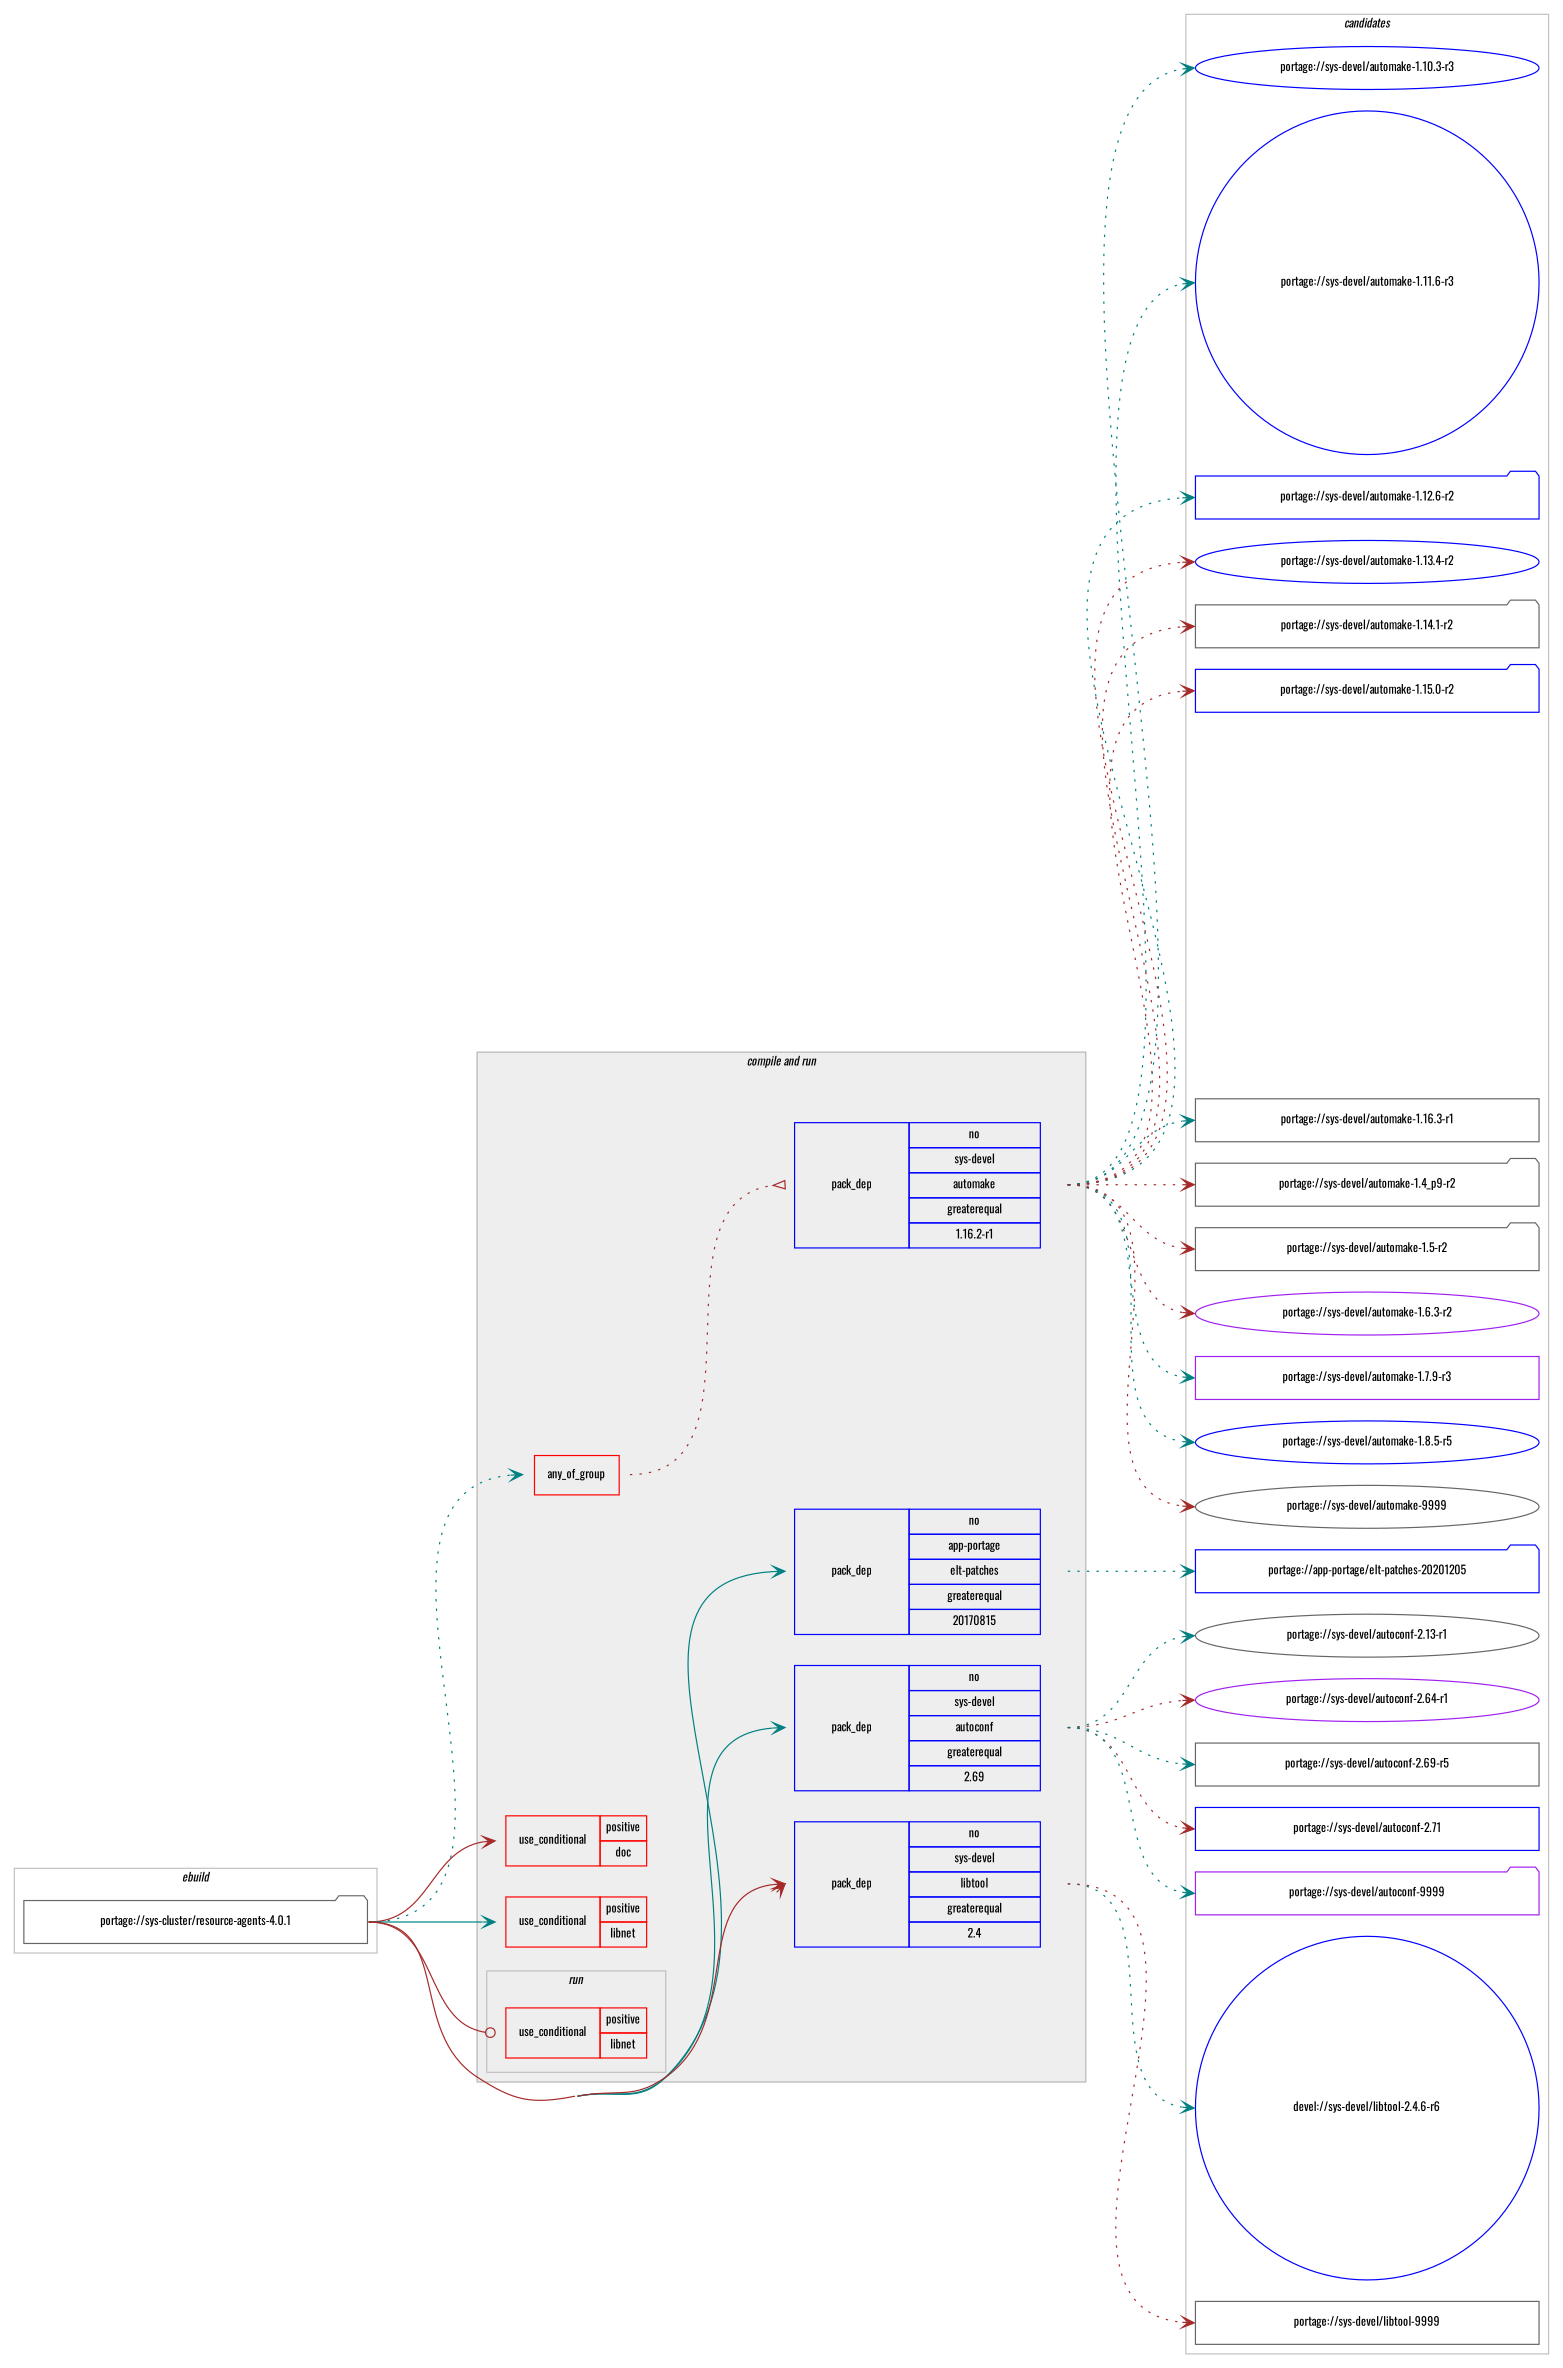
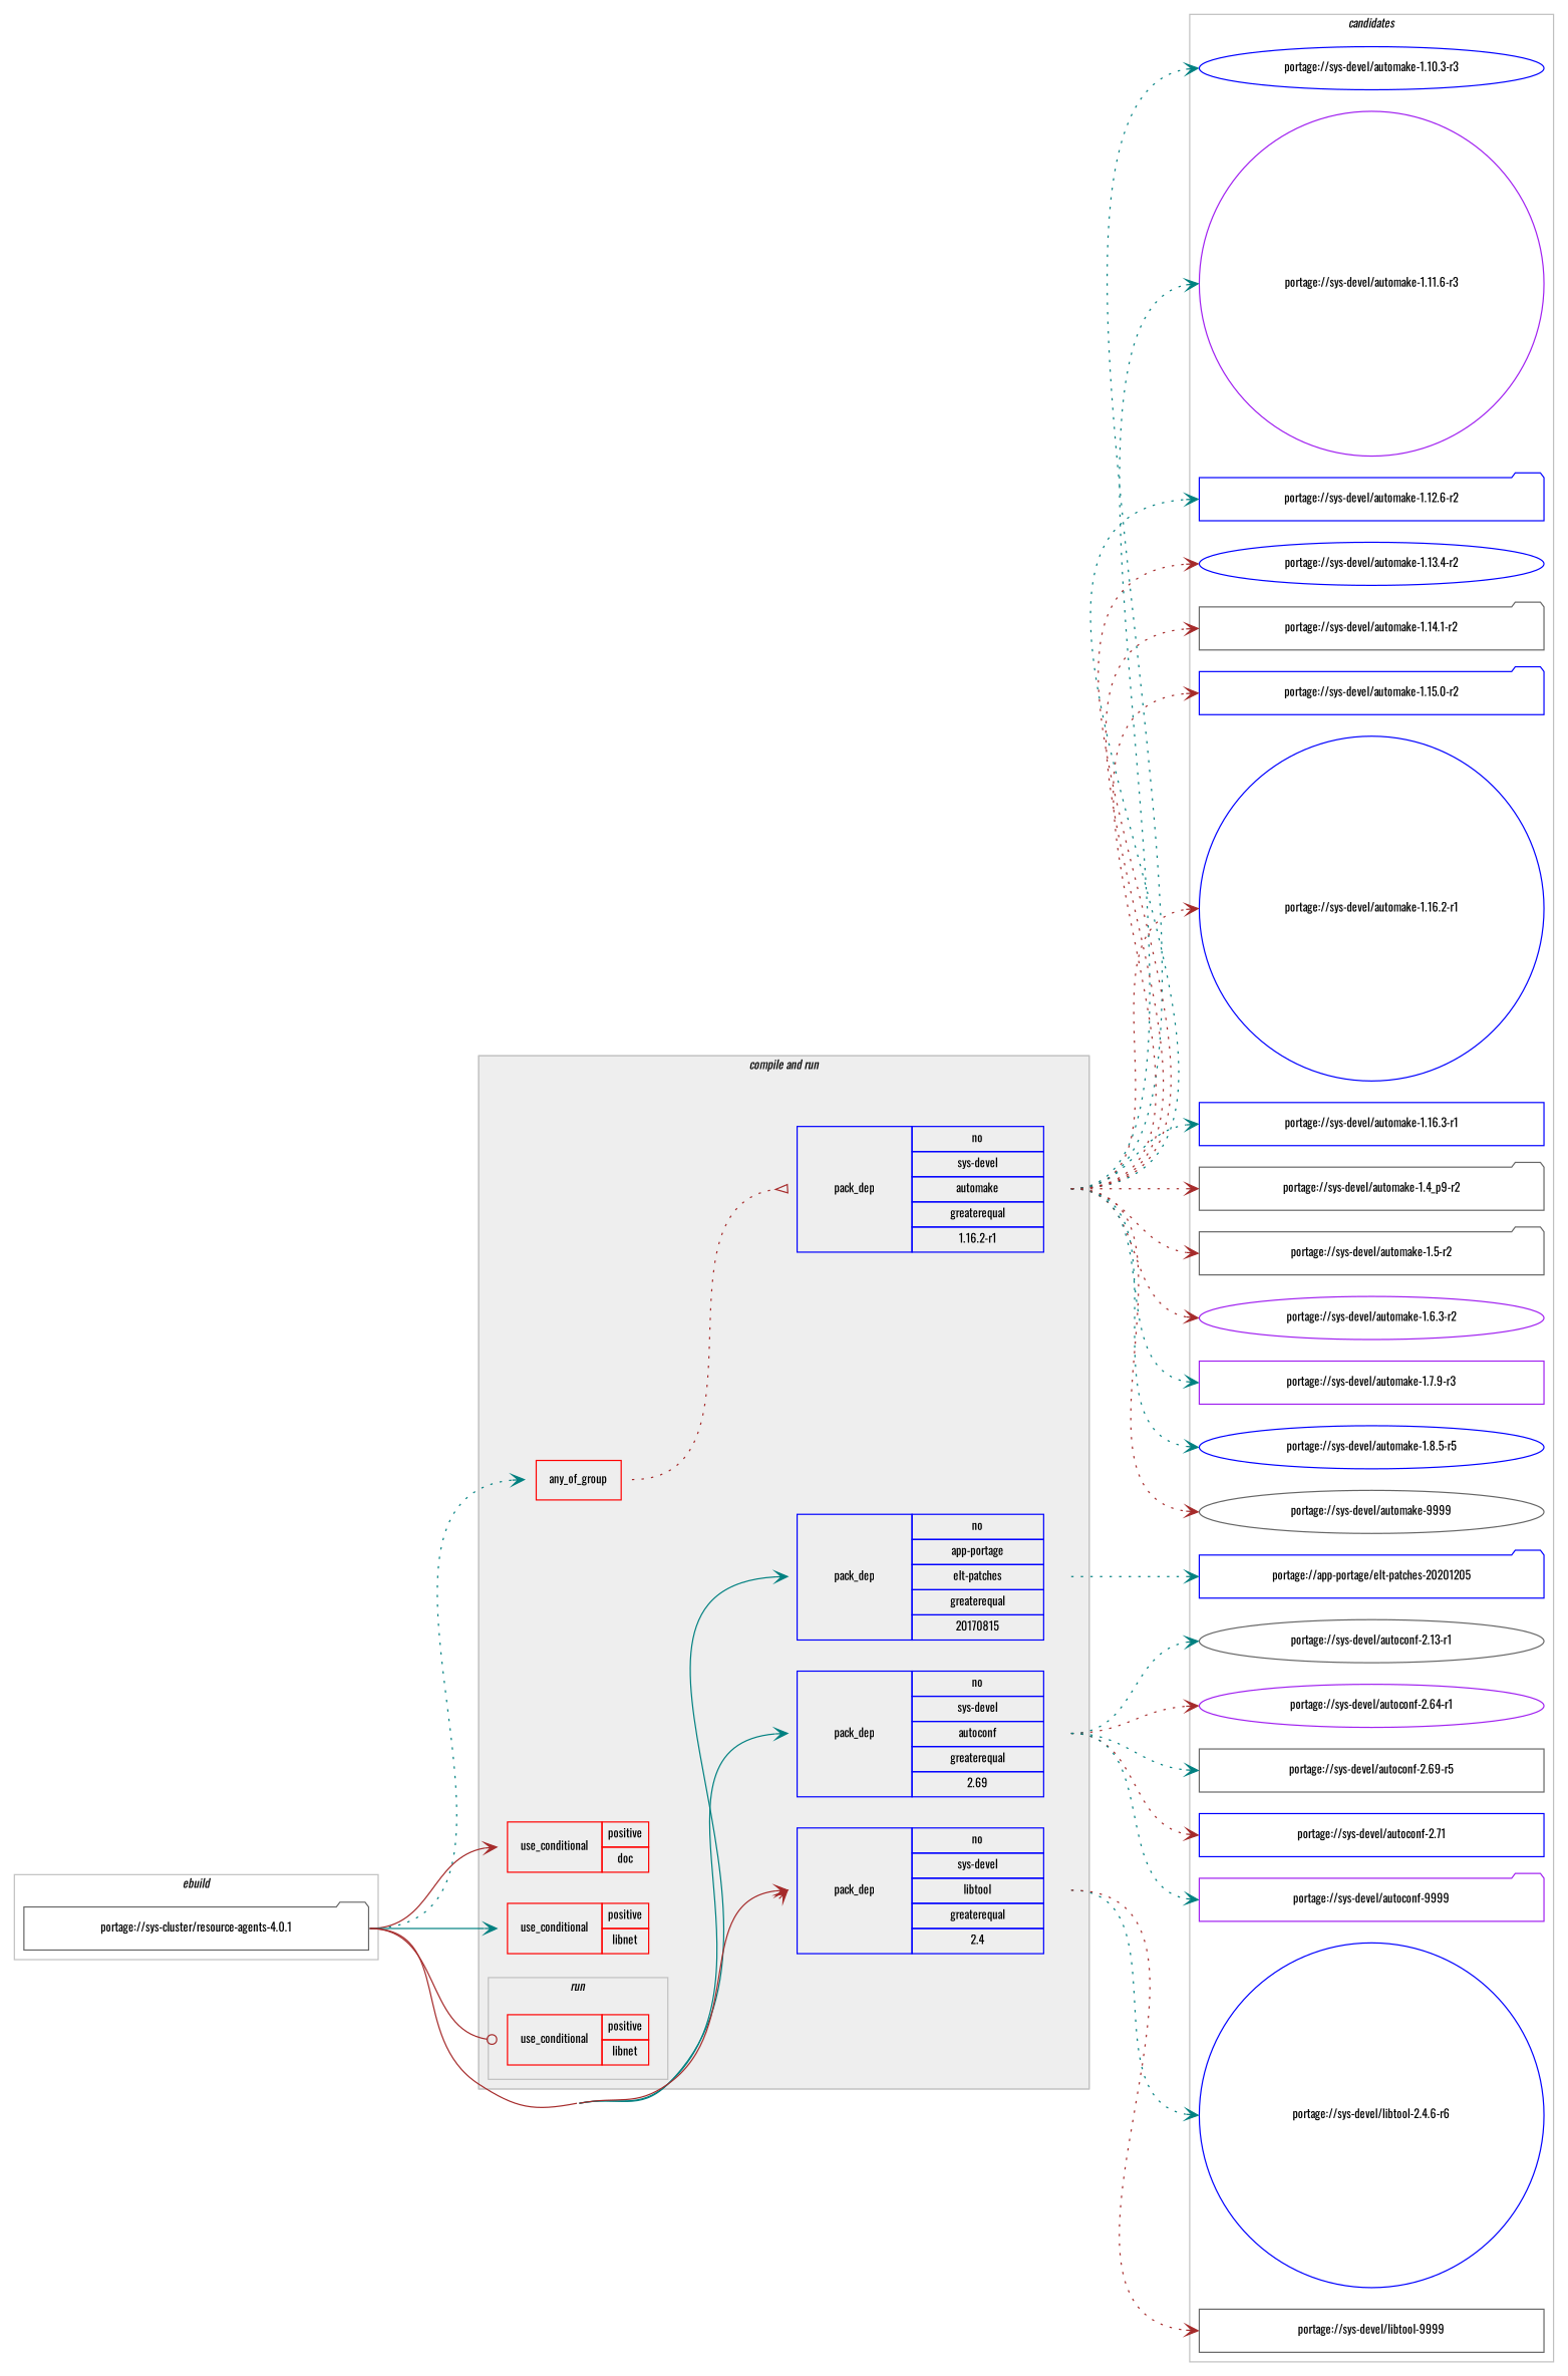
  digraph {
    compound=true
    concentrate=true
    fontname=Oswald
    fontsize=10
    newrank=true
    rankdir=LR
    ranksep=1.5
    node [color=blue fontname=Oswald fontsize=10 shape=folder]
    edge [arrowhead=vee color=teal fontname=Oswald headport=w style=dotted tailport=e weight=100]
    n1 [color=gray40 label="portage://sys-cluster/resource-agents-4.0.1" width=4]
    n2 [label=<<TABLE BORDER="0" CELLBORDER="1" CELLSPACING="0" CELLPADDING="4" WIDTH="220"><TR><TD ROWSPAN="6" CELLPADDING="30">pack_dep</TD></TR><TR><TD WIDTH="110">no</TD></TR><TR><TD>sys-devel</TD></TR><TR><TD>automake</TD></TR><TR><TD>greaterequal</TD></TR><TR><TD>1.16.2-r1</TD></TR></TABLE>> shape=none]
    n3 [color=red label=<<TABLE BORDER="0" CELLBORDER="1" CELLSPACING="0" CELLPADDING="4"><TR><TD CELLPADDING="10">any_of_group</TD></TR></TABLE>> shape=none]
    n4 [color=red label=<<TABLE BORDER="0" CELLBORDER="1" CELLSPACING="0" CELLPADDING="4"><TR><TD ROWSPAN="3" CELLPADDING="10">use_conditional</TD></TR><TR><TD>positive</TD></TR><TR><TD>doc</TD></TR></TABLE>> shape=none]
    n5 [color=red label=<<TABLE BORDER="0" CELLBORDER="1" CELLSPACING="0" CELLPADDING="4"><TR><TD ROWSPAN="3" CELLPADDING="10">use_conditional</TD></TR><TR><TD>positive</TD></TR><TR><TD>libnet</TD></TR></TABLE>> shape=none]
    n6 [label=<<TABLE BORDER="0" CELLBORDER="1" CELLSPACING="0" CELLPADDING="4" WIDTH="220"><TR><TD ROWSPAN="6" CELLPADDING="30">pack_dep</TD></TR><TR><TD WIDTH="110">no</TD></TR><TR><TD>app-portage</TD></TR><TR><TD>elt-patches</TD></TR><TR><TD>greaterequal</TD></TR><TR><TD>20170815</TD></TR></TABLE>> shape=none]
    n7 [label=<<TABLE BORDER="0" CELLBORDER="1" CELLSPACING="0" CELLPADDING="4" WIDTH="220"><TR><TD ROWSPAN="6" CELLPADDING="30">pack_dep</TD></TR><TR><TD WIDTH="110">no</TD></TR><TR><TD>sys-devel</TD></TR><TR><TD>autoconf</TD></TR><TR><TD>greaterequal</TD></TR><TR><TD>2.69</TD></TR></TABLE>> shape=none]
    n8 [label=<<TABLE BORDER="0" CELLBORDER="1" CELLSPACING="0" CELLPADDING="4" WIDTH="220"><TR><TD ROWSPAN="6" CELLPADDING="30">pack_dep</TD></TR><TR><TD WIDTH="110">no</TD></TR><TR><TD>sys-devel</TD></TR><TR><TD>libtool</TD></TR><TR><TD>greaterequal</TD></TR><TR><TD>2.4</TD></TR></TABLE>> shape=none]
    n9 [color=red label=<<TABLE BORDER="0" CELLBORDER="1" CELLSPACING="0" CELLPADDING="4"><TR><TD ROWSPAN="3" CELLPADDING="10">use_conditional</TD></TR><TR><TD>positive</TD></TR><TR><TD>libnet</TD></TR></TABLE>> shape=none]
    n10 [label="portage://sys-devel/automake-1.10.3-r3" shape=ellipse width=4]
-   n11 [label="portage://sys-devel/automake-1.11.6-r3" shape=circle width=4]
+   n11 [color=purple label="portage://sys-devel/automake-1.11.6-r3" shape=circle width=4]
    n12 [label="portage://sys-devel/automake-1.12.6-r2" width=4]
    n13 [label="portage://sys-devel/automake-1.13.4-r2" shape=ellipse width=4]
    n14 [color=gray40 label="portage://sys-devel/automake-1.14.1-r2" width=4]
    n15 [label="portage://sys-devel/automake-1.15.0-r2" width=4]
-   n17 [color=gray40 label="portage://sys-devel/automake-1.16.3-r1" shape=box width=4]
+   n16 [label="portage://sys-devel/automake-1.16.2-r1" shape=circle width=4]
+   n17 [label="portage://sys-devel/automake-1.16.3-r1" shape=box width=4]
    n18 [color=gray40 label="portage://sys-devel/automake-1.4_p9-r2" width=4]
    n19 [color=gray40 label="portage://sys-devel/automake-1.5-r2" width=4]
    n20 [color=purple label="portage://sys-devel/automake-1.6.3-r2" shape=ellipse width=4]
    n21 [color=purple label="portage://sys-devel/automake-1.7.9-r3" shape=box width=4]
    n22 [label="portage://sys-devel/automake-1.8.5-r5" shape=ellipse width=4]
    n23 [color=gray40 label="portage://sys-devel/automake-9999" shape=ellipse width=4]
    n24 [label="portage://app-portage/elt-patches-20201205" width=4]
    n25 [color=gray40 label="portage://sys-devel/autoconf-2.13-r1" shape=ellipse width=4]
    n26 [color=purple label="portage://sys-devel/autoconf-2.64-r1" shape=ellipse width=4]
    n27 [color=gray40 label="portage://sys-devel/autoconf-2.69-r5" shape=box width=4]
    n28 [label="portage://sys-devel/autoconf-2.71" shape=box width=4]
    n29 [color=purple label="portage://sys-devel/autoconf-9999" width=4]
-   n30 [label="devel://sys-devel/libtool-2.4.6-r6" shape=circle width=4]
+   n30 [label="portage://sys-devel/libtool-2.4.6-r6" shape=circle width=4]
    n31 [color=gray40 label="portage://sys-devel/libtool-9999" shape=box width=4]
    subgraph cluster_1 {
      color=gray
      label=<<i>ebuild</i>>
      rank=same
      n1
    }
    subgraph cluster_2 {
      color=gray
      label=<<i>dependencies</i>>
      subgraph cluster_3 {
        color=gray
        fillcolor="#eeeeee"
        label=<<i>compile</i>>
        style=filled
        subgraph sub_4 {
          color=gray
          fillcolor="#eeeeee"
          label=<<i>compile</i>>
          style=filled
          n3
          subgraph sub_5 {
            color=gray
            fillcolor="#eeeeee"
            label=<<i>compile</i>>
            style=filled
            n2
          }
        }
        subgraph sub_6 {
          color=gray
          fillcolor="#eeeeee"
          label=<<i>compile</i>>
          style=filled
          n4
        }
        subgraph sub_7 {
          color=gray
          fillcolor="#eeeeee"
          label=<<i>compile</i>>
          style=filled
          n5
        }
        subgraph sub_8 {
          color=gray
          fillcolor="#eeeeee"
          label=<<i>compile</i>>
          style=filled
          n6
        }
        subgraph sub_9 {
          color=gray
          fillcolor="#eeeeee"
          label=<<i>compile</i>>
          style=filled
          n7
        }
        subgraph sub_10 {
          color=gray
          fillcolor="#eeeeee"
          label=<<i>compile</i>>
          style=filled
          n8
        }
      }
      subgraph cluster_11 {
        color=gray
        fillcolor="#eeeeee"
        label=<<i>compile and run</i>>
        style=filled
      }
      subgraph cluster_12 {
        color=gray
        fillcolor="#eeeeee"
        label=<<i>run</i>>
        style=filled
        subgraph sub_13 {
          color=gray
          fillcolor="#eeeeee"
          label=<<i>run</i>>
          style=filled
          n9
        }
      }
    }
    subgraph cluster_14 {
      color=gray
      label=<<i>candidates</i>>
      rank=same
      subgraph sub_15 {
        color=black
        label=<<i>candidates</i>>
        nodesep=1
        rank=same
        n10
        n11
        n12
        n13
        n14
        n15
+       n16
        n17
        n18
        n19
        n20
        n21
        n22
        n23
      }
      subgraph sub_16 {
        color=black
        label=<<i>candidates</i>>
        nodesep=1
        rank=same
        n24
      }
      subgraph sub_17 {
        color=black
        label=<<i>candidates</i>>
        nodesep=1
        rank=same
        n25
        n26
        n27
        n28
        n29
      }
      subgraph sub_18 {
        color=black
        label=<<i>candidates</i>>
        nodesep=1
        rank=same
        n30
        n31
      }
    }
    n1 -> n3 [weight=20]
    n1 -> n4 [color=brown style=solid weight=20]
    n1 -> n5 [style=solid weight=20]
    n1 -> n6 [style=solid weight=20]
    n1 -> n7 [style=solid weight=20]
    n1 -> n8 [color=brown style=solid weight=20]
    n1 -> n9 [arrowhead=odot color=brown style=solid weight=20]
    n2 -> n10
    n2 -> n11
    n2 -> n12
    n2 -> n13 [color=brown]
    n2 -> n14 [color=brown]
    n2 -> n15 [color=brown]
+   n2 -> n16 [color=brown]
    n2 -> n17
    n2 -> n18 [color=brown]
    n2 -> n19 [color=brown]
    n2 -> n20 [color=brown]
    n2 -> n21
    n2 -> n22
    n2 -> n23 [color=brown]
    n3 -> n2 [arrowhead=oinv color=brown weight=20]
    n6 -> n24
    n7 -> n25
    n7 -> n26 [color=brown]
    n7 -> n27
    n7 -> n28 [color=brown]
    n7 -> n29
    n8 -> n30
    n8 -> n31 [color=brown]
  }
